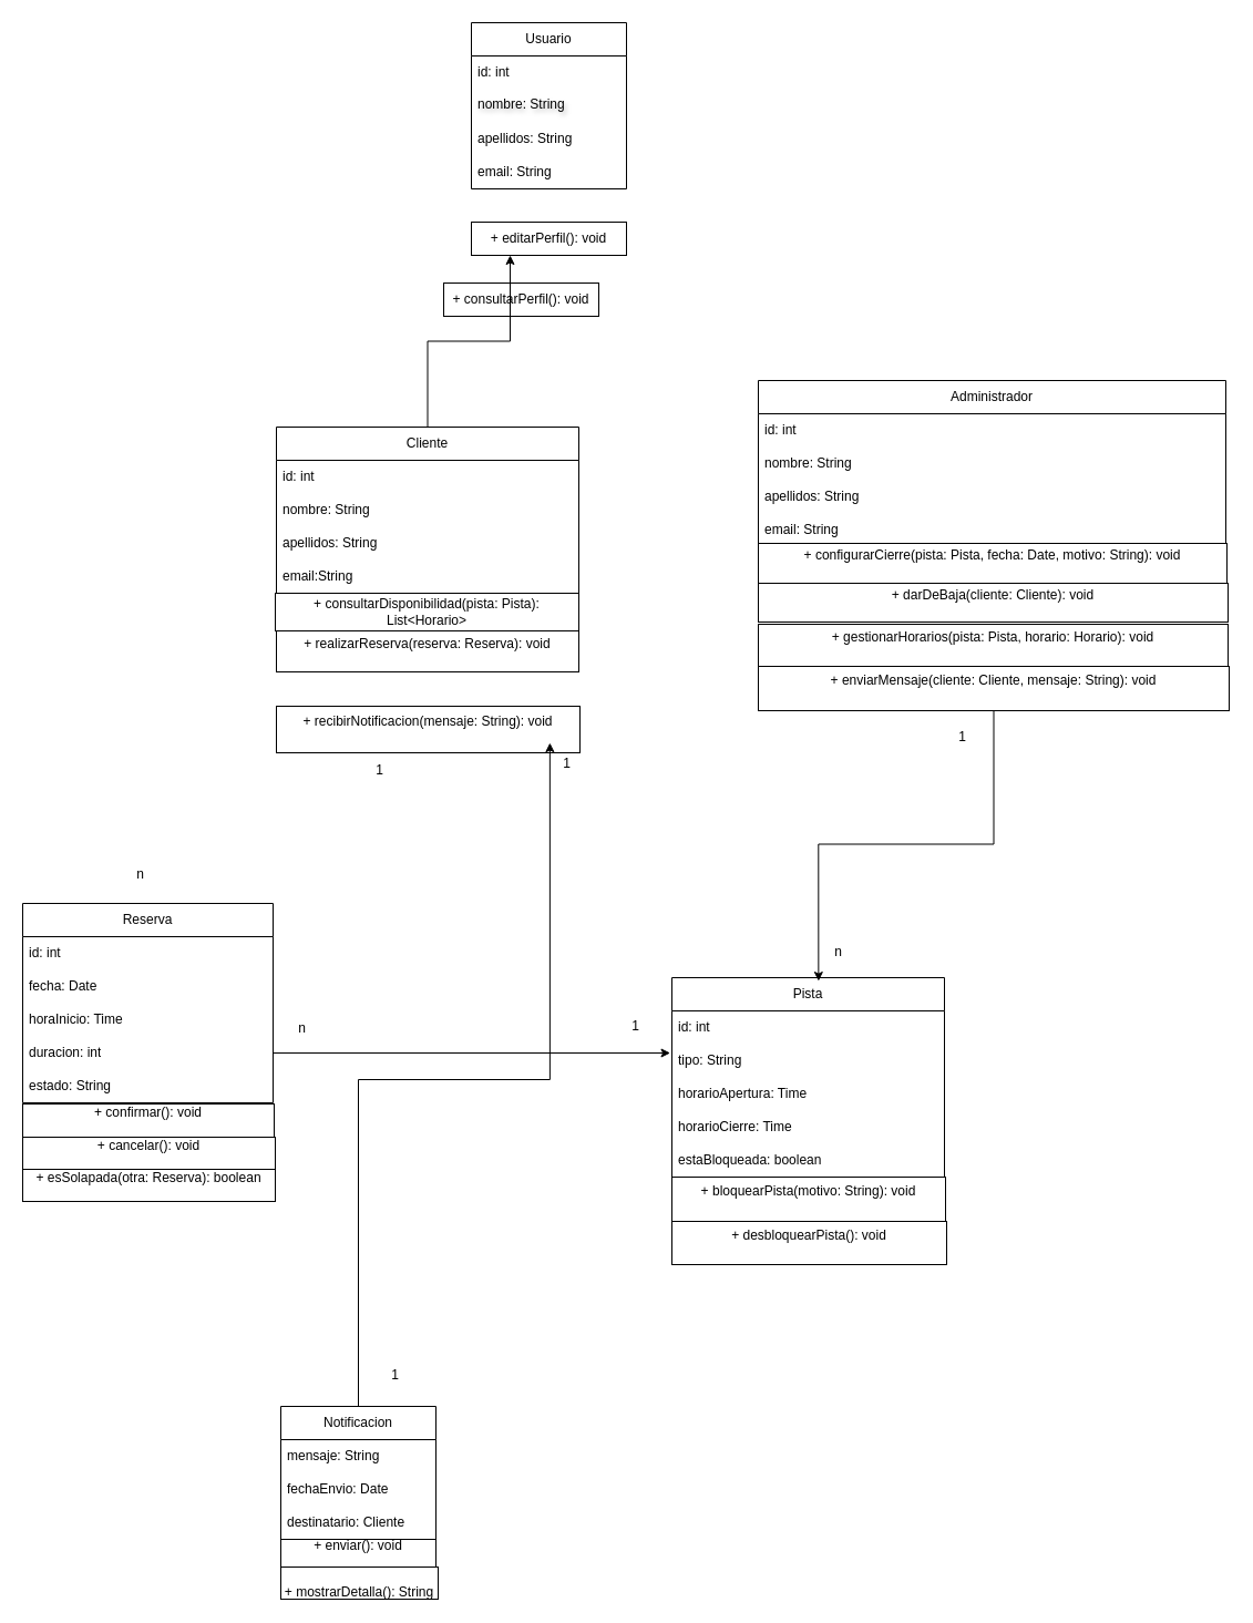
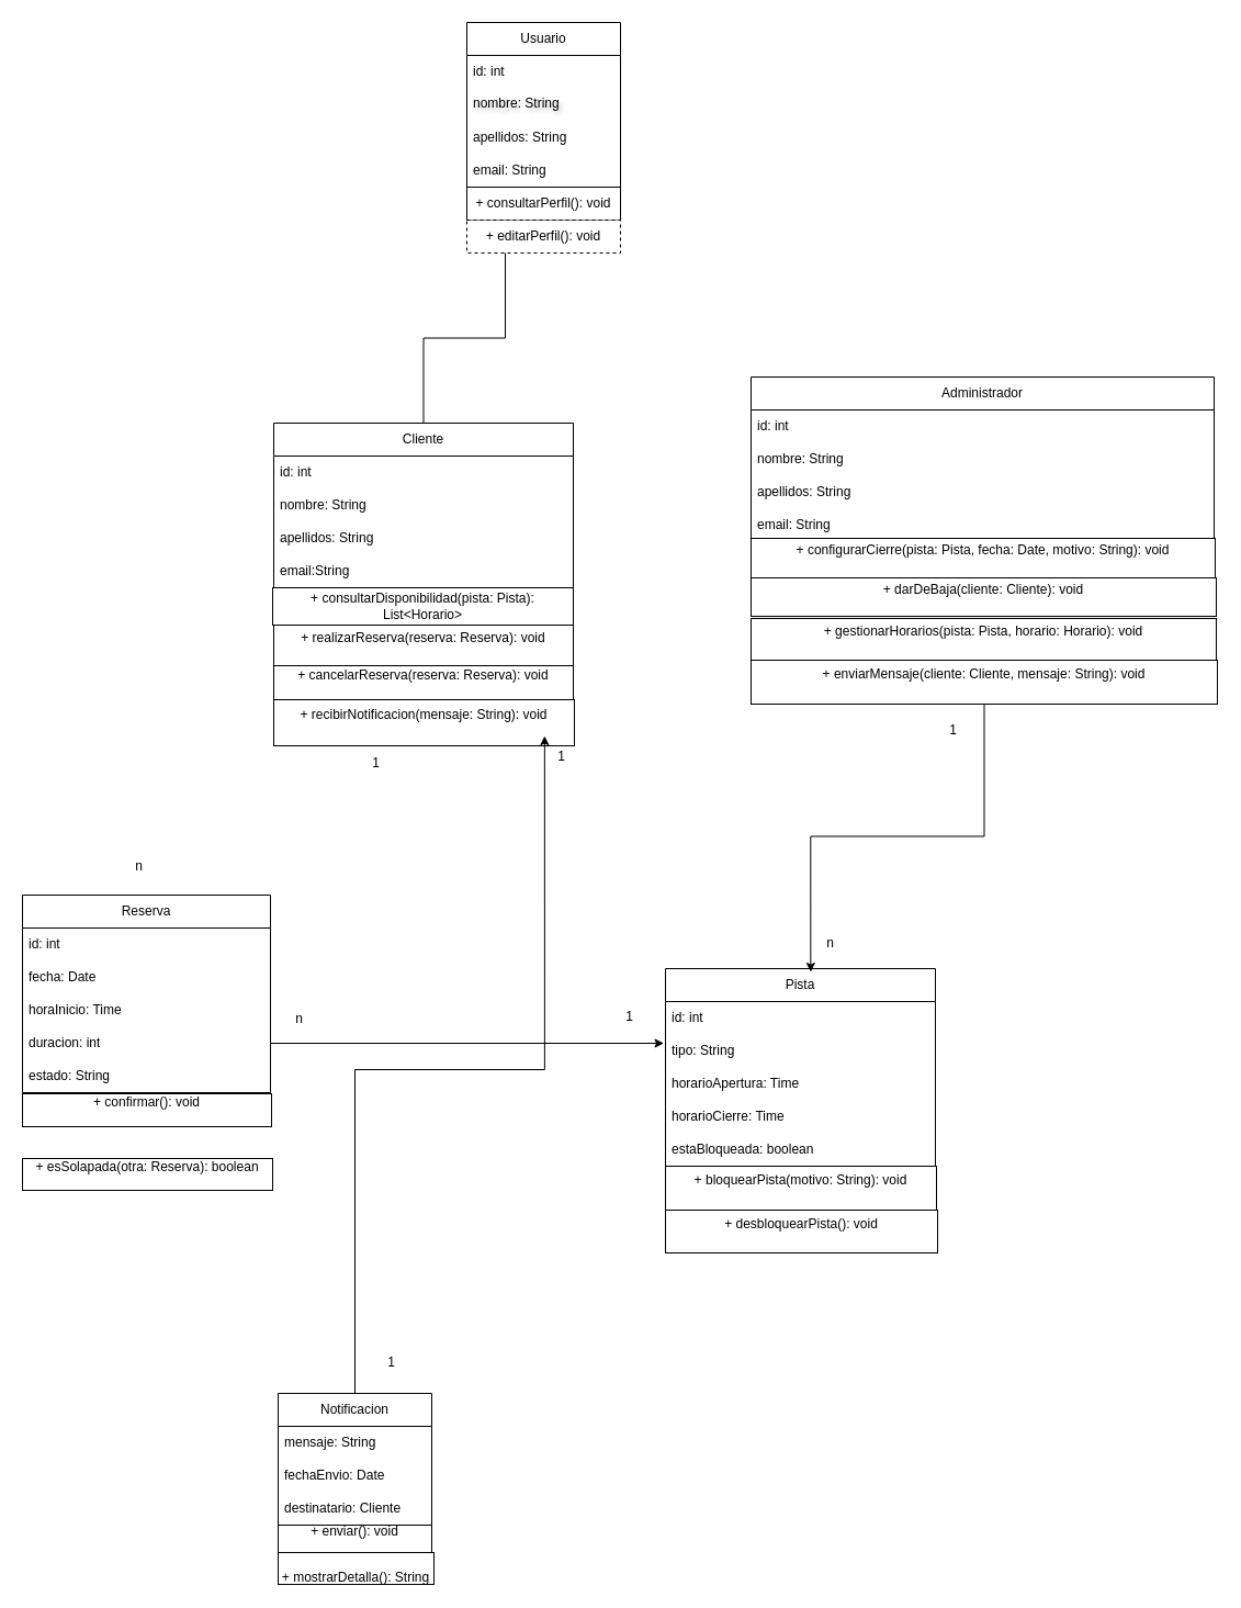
  <mxCell id="0" />
  <mxCell id="1" parent="0" />
  <mxCell id="2" value="Usuario" style="swimlane;fontStyle=0;childLayout=stackLayout;horizontal=1;startSize=30;horizontalStack=0;resizeParent=1;resizeParentMax=0;resizeLast=0;collapsible=1;marginBottom=0;whiteSpace=wrap;html=1;" parent="1" vertex="1"><mxGeometry x="425" y="20" width="140" height="150" as="geometry" /></mxCell>
  <mxCell id="3" value="id: int" style="text;strokeColor=none;fillColor=none;align=left;verticalAlign=middle;spacingLeft=4;spacingRight=4;overflow=hidden;points=[[0,0.5],[1,0.5]];portConstraint=eastwest;rotatable=0;whiteSpace=wrap;html=1;" parent="2" vertex="1"><mxGeometry y="30" width="140" height="30" as="geometry" /></mxCell>
  <mxCell id="4" value="nombre: String" style="text;strokeColor=none;fillColor=none;align=left;verticalAlign=top;spacingLeft=4;spacingRight=4;overflow=hidden;points=[[0,0.5],[1,0.5]];portConstraint=eastwest;rotatable=0;whiteSpace=wrap;html=1;textShadow=1;" parent="2" vertex="1"><mxGeometry y="60" width="140" height="30" as="geometry" /></mxCell>
  <mxCell id="5" value="apellidos: String" style="text;strokeColor=none;fillColor=none;align=left;verticalAlign=middle;spacingLeft=4;spacingRight=4;overflow=hidden;points=[[0,0.5],[1,0.5]];portConstraint=eastwest;rotatable=0;whiteSpace=wrap;html=1;" parent="2" vertex="1"><mxGeometry y="90" width="140" height="30" as="geometry" /></mxCell>
  <mxCell id="6" value="email: String" style="text;strokeColor=none;fillColor=none;align=left;verticalAlign=middle;spacingLeft=4;spacingRight=4;overflow=hidden;points=[[0,0.5],[1,0.5]];portConstraint=eastwest;rotatable=0;whiteSpace=wrap;html=1;" parent="2" vertex="1"><mxGeometry y="120" width="140" height="30" as="geometry" /></mxCell>
- <mxCell id="7" value="+ consultarPerfil(): void" style="rounded=0;whiteSpace=wrap;html=1;" parent="1" vertex="1"><mxGeometry x="400" y="255" width="140" height="30" as="geometry" /></mxCell>
- <mxCell id="8" value="+ editarPerfil(): void" style="rounded=0;whiteSpace=wrap;html=1;" parent="1" vertex="1"><mxGeometry x="425" y="200" width="140" height="30" as="geometry" /></mxCell>
- <mxCell id="9" style="edgeStyle=orthogonalEdgeStyle;rounded=0;orthogonalLoop=1;jettySize=auto;html=1;exitX=0.5;exitY=0;exitDx=0;exitDy=0;entryX=0.25;entryY=1;entryDx=0;entryDy=0;" edge="1" parent="1" source="10" target="8"><mxGeometry relative="1" as="geometry" /></mxCell>
+ <mxCell id="7" value="+ consultarPerfil(): void" style="rounded=0;whiteSpace=wrap;html=1;" parent="1" vertex="1"><mxGeometry x="425" y="170" width="140" height="30" as="geometry" /></mxCell>
+ <mxCell id="8" value="+ editarPerfil(): void" style="rounded=0;whiteSpace=wrap;html=1;dashed=1;" parent="1" vertex="1"><mxGeometry x="425" y="200" width="140" height="30" as="geometry" /></mxCell>
+ <mxCell id="9" style="edgeStyle=orthogonalEdgeStyle;rounded=0;orthogonalLoop=1;jettySize=auto;html=1;exitX=0.5;exitY=0;exitDx=0;exitDy=0;entryX=0.25;entryY=1;entryDx=0;entryDy=0;endArrow=none;" edge="1" parent="1" source="10" target="8"><mxGeometry relative="1" as="geometry" /></mxCell>
  <mxCell id="10" value="Cliente" style="swimlane;fontStyle=0;childLayout=stackLayout;horizontal=1;startSize=30;horizontalStack=0;resizeParent=1;resizeParentMax=0;resizeLast=0;collapsible=1;marginBottom=0;whiteSpace=wrap;html=1;" parent="1" vertex="1"><mxGeometry x="249" y="385" width="273" height="150" as="geometry" /></mxCell>
  <mxCell id="11" value="id: int" style="text;strokeColor=none;fillColor=none;align=left;verticalAlign=middle;spacingLeft=4;spacingRight=4;overflow=hidden;points=[[0,0.5],[1,0.5]];portConstraint=eastwest;rotatable=0;whiteSpace=wrap;html=1;" parent="10" vertex="1"><mxGeometry y="30" width="273" height="30" as="geometry" /></mxCell>
  <mxCell id="12" value="nombre: String" style="text;strokeColor=none;fillColor=none;align=left;verticalAlign=middle;spacingLeft=4;spacingRight=4;overflow=hidden;points=[[0,0.5],[1,0.5]];portConstraint=eastwest;rotatable=0;whiteSpace=wrap;html=1;" parent="10" vertex="1"><mxGeometry y="60" width="273" height="30" as="geometry" /></mxCell>
  <mxCell id="13" value="apellidos: String" style="text;strokeColor=none;fillColor=none;align=left;verticalAlign=middle;spacingLeft=4;spacingRight=4;overflow=hidden;points=[[0,0.5],[1,0.5]];portConstraint=eastwest;rotatable=0;whiteSpace=wrap;html=1;" parent="10" vertex="1"><mxGeometry y="90" width="273" height="30" as="geometry" /></mxCell>
  <mxCell id="14" value="email:String" style="text;strokeColor=none;fillColor=none;align=left;verticalAlign=middle;spacingLeft=4;spacingRight=4;overflow=hidden;points=[[0,0.5],[1,0.5]];portConstraint=eastwest;rotatable=0;whiteSpace=wrap;html=1;" parent="10" vertex="1"><mxGeometry y="120" width="273" height="30" as="geometry" /></mxCell>
  <mxCell id="15" value="+ consultarDisponibilidad(pista: Pista): List&amp;lt;Horario&amp;gt;" style="rounded=0;whiteSpace=wrap;html=1;" parent="1" vertex="1"><mxGeometry x="248" y="535" width="274" height="34" as="geometry" /></mxCell>
  <mxCell id="16" value="&#10;+ realizarReserva(reserva: Reserva): void&#10;&#10;" style="rounded=0;whiteSpace=wrap;html=1;" parent="1" vertex="1"><mxGeometry x="249" y="569" width="273" height="37" as="geometry" /></mxCell>
+ <mxCell id="17" value="&#10;+ cancelarReserva(reserva: Reserva): void&#10;&#10;" style="rounded=0;whiteSpace=wrap;html=1;" parent="1" vertex="1"><mxGeometry x="249" y="606" width="273" height="31" as="geometry" /></mxCell>
  <mxCell id="18" value="&#10;+ recibirNotificacion(mensaje: String): void&#10;&#10;" style="rounded=0;whiteSpace=wrap;html=1;" parent="1" vertex="1"><mxGeometry x="249" y="637" width="274" height="42" as="geometry" /></mxCell>
  <mxCell id="19" value="Administrador" style="swimlane;fontStyle=0;childLayout=stackLayout;horizontal=1;startSize=30;horizontalStack=0;resizeParent=1;resizeParentMax=0;resizeLast=0;collapsible=1;marginBottom=0;whiteSpace=wrap;html=1;" parent="1" vertex="1"><mxGeometry x="684" y="343" width="422" height="150" as="geometry" /></mxCell>
  <mxCell id="20" value="id: int" style="text;strokeColor=none;fillColor=none;align=left;verticalAlign=middle;spacingLeft=4;spacingRight=4;overflow=hidden;points=[[0,0.5],[1,0.5]];portConstraint=eastwest;rotatable=0;whiteSpace=wrap;html=1;" parent="19" vertex="1"><mxGeometry y="30" width="422" height="30" as="geometry" /></mxCell>
  <mxCell id="21" value="nombre: String" style="text;strokeColor=none;fillColor=none;align=left;verticalAlign=middle;spacingLeft=4;spacingRight=4;overflow=hidden;points=[[0,0.5],[1,0.5]];portConstraint=eastwest;rotatable=0;whiteSpace=wrap;html=1;" parent="19" vertex="1"><mxGeometry y="60" width="422" height="30" as="geometry" /></mxCell>
  <mxCell id="22" value="apellidos: String" style="text;strokeColor=none;fillColor=none;align=left;verticalAlign=middle;spacingLeft=4;spacingRight=4;overflow=hidden;points=[[0,0.5],[1,0.5]];portConstraint=eastwest;rotatable=0;whiteSpace=wrap;html=1;" parent="19" vertex="1"><mxGeometry y="90" width="422" height="30" as="geometry" /></mxCell>
  <mxCell id="23" value="email: String" style="text;strokeColor=none;fillColor=none;align=left;verticalAlign=middle;spacingLeft=4;spacingRight=4;overflow=hidden;points=[[0,0.5],[1,0.5]];portConstraint=eastwest;rotatable=0;whiteSpace=wrap;html=1;" parent="19" vertex="1"><mxGeometry y="120" width="422" height="30" as="geometry" /></mxCell>
  <mxCell id="24" value="&#10;+ configurarCierre(pista: Pista, fecha: Date, motivo: String): void&#10;&#10;" style="rounded=0;whiteSpace=wrap;html=1;" parent="1" vertex="1"><mxGeometry x="684" y="490" width="423" height="36" as="geometry" /></mxCell>
  <mxCell id="25" value="&#10;+ darDeBaja(cliente: Cliente): void&#10;&#10;" style="rounded=0;whiteSpace=wrap;html=1;" parent="1" vertex="1"><mxGeometry x="684" y="526" width="424" height="35" as="geometry" /></mxCell>
  <mxCell id="26" value="&#10;+ gestionarHorarios(pista: Pista, horario: Horario): void&#10;&#10;" style="rounded=0;whiteSpace=wrap;html=1;" parent="1" vertex="1"><mxGeometry x="684" y="563" width="424" height="38" as="geometry" /></mxCell>
  <mxCell id="27" value="&#10;+ enviarMensaje(cliente: Cliente, mensaje: String): void&#10;&#10;" style="rounded=0;whiteSpace=wrap;html=1;" parent="1" vertex="1"><mxGeometry x="684" y="601" width="425" height="40" as="geometry" /></mxCell>
  <mxCell id="28" value="Pista" style="swimlane;fontStyle=0;childLayout=stackLayout;horizontal=1;startSize=30;horizontalStack=0;resizeParent=1;resizeParentMax=0;resizeLast=0;collapsible=1;marginBottom=0;whiteSpace=wrap;html=1;" parent="1" vertex="1"><mxGeometry x="606" y="882" width="246" height="180" as="geometry" /></mxCell>
  <mxCell id="29" value=" id: int" style="text;strokeColor=none;fillColor=none;align=left;verticalAlign=middle;spacingLeft=4;spacingRight=4;overflow=hidden;points=[[0,0.5],[1,0.5]];portConstraint=eastwest;rotatable=0;whiteSpace=wrap;html=1;" parent="28" vertex="1"><mxGeometry y="30" width="246" height="30" as="geometry" /></mxCell>
  <mxCell id="30" value=" tipo: String" style="text;strokeColor=none;fillColor=none;align=left;verticalAlign=middle;spacingLeft=4;spacingRight=4;overflow=hidden;points=[[0,0.5],[1,0.5]];portConstraint=eastwest;rotatable=0;whiteSpace=wrap;html=1;" parent="28" vertex="1"><mxGeometry y="60" width="246" height="30" as="geometry" /></mxCell>
  <mxCell id="31" value="horarioApertura: Time" style="text;strokeColor=none;fillColor=none;align=left;verticalAlign=middle;spacingLeft=4;spacingRight=4;overflow=hidden;points=[[0,0.5],[1,0.5]];portConstraint=eastwest;rotatable=0;whiteSpace=wrap;html=1;" parent="28" vertex="1"><mxGeometry y="90" width="246" height="30" as="geometry" /></mxCell>
  <mxCell id="32" value="horarioCierre: Time" style="text;strokeColor=none;fillColor=none;align=left;verticalAlign=middle;spacingLeft=4;spacingRight=4;overflow=hidden;points=[[0,0.5],[1,0.5]];portConstraint=eastwest;rotatable=0;whiteSpace=wrap;html=1;" parent="28" vertex="1"><mxGeometry y="120" width="246" height="30" as="geometry" /></mxCell>
  <mxCell id="33" value="estaBloqueada: boolean" style="text;strokeColor=none;fillColor=none;align=left;verticalAlign=middle;spacingLeft=4;spacingRight=4;overflow=hidden;points=[[0,0.5],[1,0.5]];portConstraint=eastwest;rotatable=0;whiteSpace=wrap;html=1;" parent="28" vertex="1"><mxGeometry y="150" width="246" height="30" as="geometry" /></mxCell>
  <mxCell id="34" value="&#10;+ bloquearPista(motivo: String): void&#10;&#10;" style="rounded=0;whiteSpace=wrap;html=1;" parent="1" vertex="1"><mxGeometry x="606" y="1062" width="247" height="40" as="geometry" /></mxCell>
  <mxCell id="35" value="&#10;+ desbloquearPista(): void&#10;&#10;" style="rounded=0;whiteSpace=wrap;html=1;" parent="1" vertex="1"><mxGeometry x="606" y="1102" width="248" height="39" as="geometry" /></mxCell>
  <mxCell id="36" value="Reserva" style="swimlane;fontStyle=0;childLayout=stackLayout;horizontal=1;startSize=30;horizontalStack=0;resizeParent=1;resizeParentMax=0;resizeLast=0;collapsible=1;marginBottom=0;whiteSpace=wrap;html=1;" parent="1" vertex="1"><mxGeometry x="20" y="815" width="226" height="180" as="geometry" /></mxCell>
  <mxCell id="37" value="id: int" style="text;strokeColor=none;fillColor=none;align=left;verticalAlign=middle;spacingLeft=4;spacingRight=4;overflow=hidden;points=[[0,0.5],[1,0.5]];portConstraint=eastwest;rotatable=0;whiteSpace=wrap;html=1;" parent="36" vertex="1"><mxGeometry y="30" width="226" height="30" as="geometry" /></mxCell>
  <mxCell id="38" value="fecha: Date" style="text;strokeColor=none;fillColor=none;align=left;verticalAlign=middle;spacingLeft=4;spacingRight=4;overflow=hidden;points=[[0,0.5],[1,0.5]];portConstraint=eastwest;rotatable=0;whiteSpace=wrap;html=1;" parent="36" vertex="1"><mxGeometry y="60" width="226" height="30" as="geometry" /></mxCell>
  <mxCell id="39" value="horaInicio: Time" style="text;strokeColor=none;fillColor=none;align=left;verticalAlign=middle;spacingLeft=4;spacingRight=4;overflow=hidden;points=[[0,0.5],[1,0.5]];portConstraint=eastwest;rotatable=0;whiteSpace=wrap;html=1;" parent="36" vertex="1"><mxGeometry y="90" width="226" height="30" as="geometry" /></mxCell>
  <mxCell id="40" value="duracion: int" style="text;strokeColor=none;fillColor=none;align=left;verticalAlign=middle;spacingLeft=4;spacingRight=4;overflow=hidden;points=[[0,0.5],[1,0.5]];portConstraint=eastwest;rotatable=0;whiteSpace=wrap;html=1;" parent="36" vertex="1"><mxGeometry y="120" width="226" height="30" as="geometry" /></mxCell>
  <mxCell id="41" value="estado: String" style="text;strokeColor=none;fillColor=none;align=left;verticalAlign=middle;spacingLeft=4;spacingRight=4;overflow=hidden;points=[[0,0.5],[1,0.5]];portConstraint=eastwest;rotatable=0;whiteSpace=wrap;html=1;" parent="36" vertex="1"><mxGeometry y="150" width="226" height="30" as="geometry" /></mxCell>
  <mxCell id="42" value="&#10;+ confirmar(): void&#10;&#10;" style="rounded=0;whiteSpace=wrap;html=1;" parent="1" vertex="1"><mxGeometry x="20" y="996" width="227" height="30" as="geometry" /></mxCell>
- <mxCell id="43" value="&#10;+ cancelar(): void&#10;&#10;" style="rounded=0;whiteSpace=wrap;html=1;" parent="1" vertex="1"><mxGeometry x="20" y="1026" width="228" height="29" as="geometry" /></mxCell>
  <mxCell id="44" value="&#10;+ esSolapada(otra: Reserva): boolean&#10;&#10;" style="rounded=0;whiteSpace=wrap;html=1;" parent="1" vertex="1"><mxGeometry x="20" y="1055" width="228" height="29" as="geometry" /></mxCell>
  <mxCell id="45" value="Notificacion" style="swimlane;fontStyle=0;childLayout=stackLayout;horizontal=1;startSize=30;horizontalStack=0;resizeParent=1;resizeParentMax=0;resizeLast=0;collapsible=1;marginBottom=0;whiteSpace=wrap;html=1;" parent="1" vertex="1"><mxGeometry x="253" y="1269" width="140" height="120" as="geometry" /></mxCell>
  <mxCell id="46" value="mensaje: String" style="text;strokeColor=none;fillColor=none;align=left;verticalAlign=middle;spacingLeft=4;spacingRight=4;overflow=hidden;points=[[0,0.5],[1,0.5]];portConstraint=eastwest;rotatable=0;whiteSpace=wrap;html=1;" parent="45" vertex="1"><mxGeometry y="30" width="140" height="30" as="geometry" /></mxCell>
  <mxCell id="47" value="fechaEnvio: Date" style="text;strokeColor=none;fillColor=none;align=left;verticalAlign=middle;spacingLeft=4;spacingRight=4;overflow=hidden;points=[[0,0.5],[1,0.5]];portConstraint=eastwest;rotatable=0;whiteSpace=wrap;html=1;" parent="45" vertex="1"><mxGeometry y="60" width="140" height="30" as="geometry" /></mxCell>
  <mxCell id="48" value="destinatario: Cliente" style="text;strokeColor=none;fillColor=none;align=left;verticalAlign=middle;spacingLeft=4;spacingRight=4;overflow=hidden;points=[[0,0.5],[1,0.5]];portConstraint=eastwest;rotatable=0;whiteSpace=wrap;html=1;" parent="45" vertex="1"><mxGeometry y="90" width="140" height="30" as="geometry" /></mxCell>
  <mxCell id="49" value="&#10;+ enviar(): void&#10;&#10;" style="rounded=0;whiteSpace=wrap;html=1;" parent="1" vertex="1"><mxGeometry x="253" y="1389" width="140" height="25" as="geometry" /></mxCell>
  <mxCell id="50" value="&lt;div&gt;&lt;br&gt;&lt;/div&gt;&lt;div&gt;+ mostrarDetalla(): String&lt;/div&gt;" style="rounded=0;whiteSpace=wrap;html=1;" parent="1" vertex="1"><mxGeometry x="253" y="1414" width="142" height="29" as="geometry" /></mxCell>
  <mxCell id="51" value="1" style="text;html=1;align=center;verticalAlign=middle;resizable=0;points=[];autosize=1;strokeColor=none;fillColor=none;" parent="1" vertex="1"><mxGeometry x="329" y="682" width="25" height="26" as="geometry" /></mxCell>
  <mxCell id="52" value="n" style="text;html=1;align=center;verticalAlign=middle;resizable=0;points=[];autosize=1;strokeColor=none;fillColor=none;" parent="1" vertex="1"><mxGeometry x="113" y="776" width="25" height="26" as="geometry" /></mxCell>
  <mxCell id="53" style="edgeStyle=orthogonalEdgeStyle;rounded=0;orthogonalLoop=1;jettySize=auto;html=1;entryX=-0.006;entryY=0.267;entryDx=0;entryDy=0;entryPerimeter=0;" parent="1" source="40" target="30" edge="1"><mxGeometry relative="1" as="geometry" /></mxCell>
  <mxCell id="54" value="n" style="text;html=1;align=center;verticalAlign=middle;resizable=0;points=[];autosize=1;strokeColor=none;fillColor=none;" parent="1" vertex="1"><mxGeometry x="259" y="915" width="25" height="26" as="geometry" /></mxCell>
  <mxCell id="55" value="1" style="text;html=1;align=center;verticalAlign=middle;resizable=0;points=[];autosize=1;strokeColor=none;fillColor=none;" parent="1" vertex="1"><mxGeometry x="560" y="913" width="25" height="26" as="geometry" /></mxCell>
  <mxCell id="56" style="edgeStyle=orthogonalEdgeStyle;rounded=0;orthogonalLoop=1;jettySize=auto;html=1;entryX=0.538;entryY=0.017;entryDx=0;entryDy=0;entryPerimeter=0;" parent="1" source="27" target="28" edge="1"><mxGeometry relative="1" as="geometry" /></mxCell>
  <mxCell id="57" value="1" style="text;html=1;align=center;verticalAlign=middle;resizable=0;points=[];autosize=1;strokeColor=none;fillColor=none;" parent="1" vertex="1"><mxGeometry x="855" y="652" width="25" height="26" as="geometry" /></mxCell>
  <mxCell id="58" value="n" style="text;html=1;align=center;verticalAlign=middle;resizable=0;points=[];autosize=1;strokeColor=none;fillColor=none;" parent="1" vertex="1"><mxGeometry x="743" y="846" width="25" height="26" as="geometry" /></mxCell>
  <mxCell id="59" style="edgeStyle=orthogonalEdgeStyle;rounded=0;orthogonalLoop=1;jettySize=auto;html=1;entryX=0.901;entryY=0.786;entryDx=0;entryDy=0;entryPerimeter=0;" parent="1" source="45" target="18" edge="1"><mxGeometry relative="1" as="geometry" /></mxCell>
  <mxCell id="60" value="1" style="text;html=1;align=center;verticalAlign=middle;resizable=0;points=[];autosize=1;strokeColor=none;fillColor=none;" parent="1" vertex="1"><mxGeometry x="343" y="1228" width="25" height="26" as="geometry" /></mxCell>
  <mxCell id="61" value="1" style="text;html=1;align=center;verticalAlign=middle;resizable=0;points=[];autosize=1;strokeColor=none;fillColor=none;" parent="1" vertex="1"><mxGeometry x="498" y="676" width="25" height="26" as="geometry" /></mxCell>
